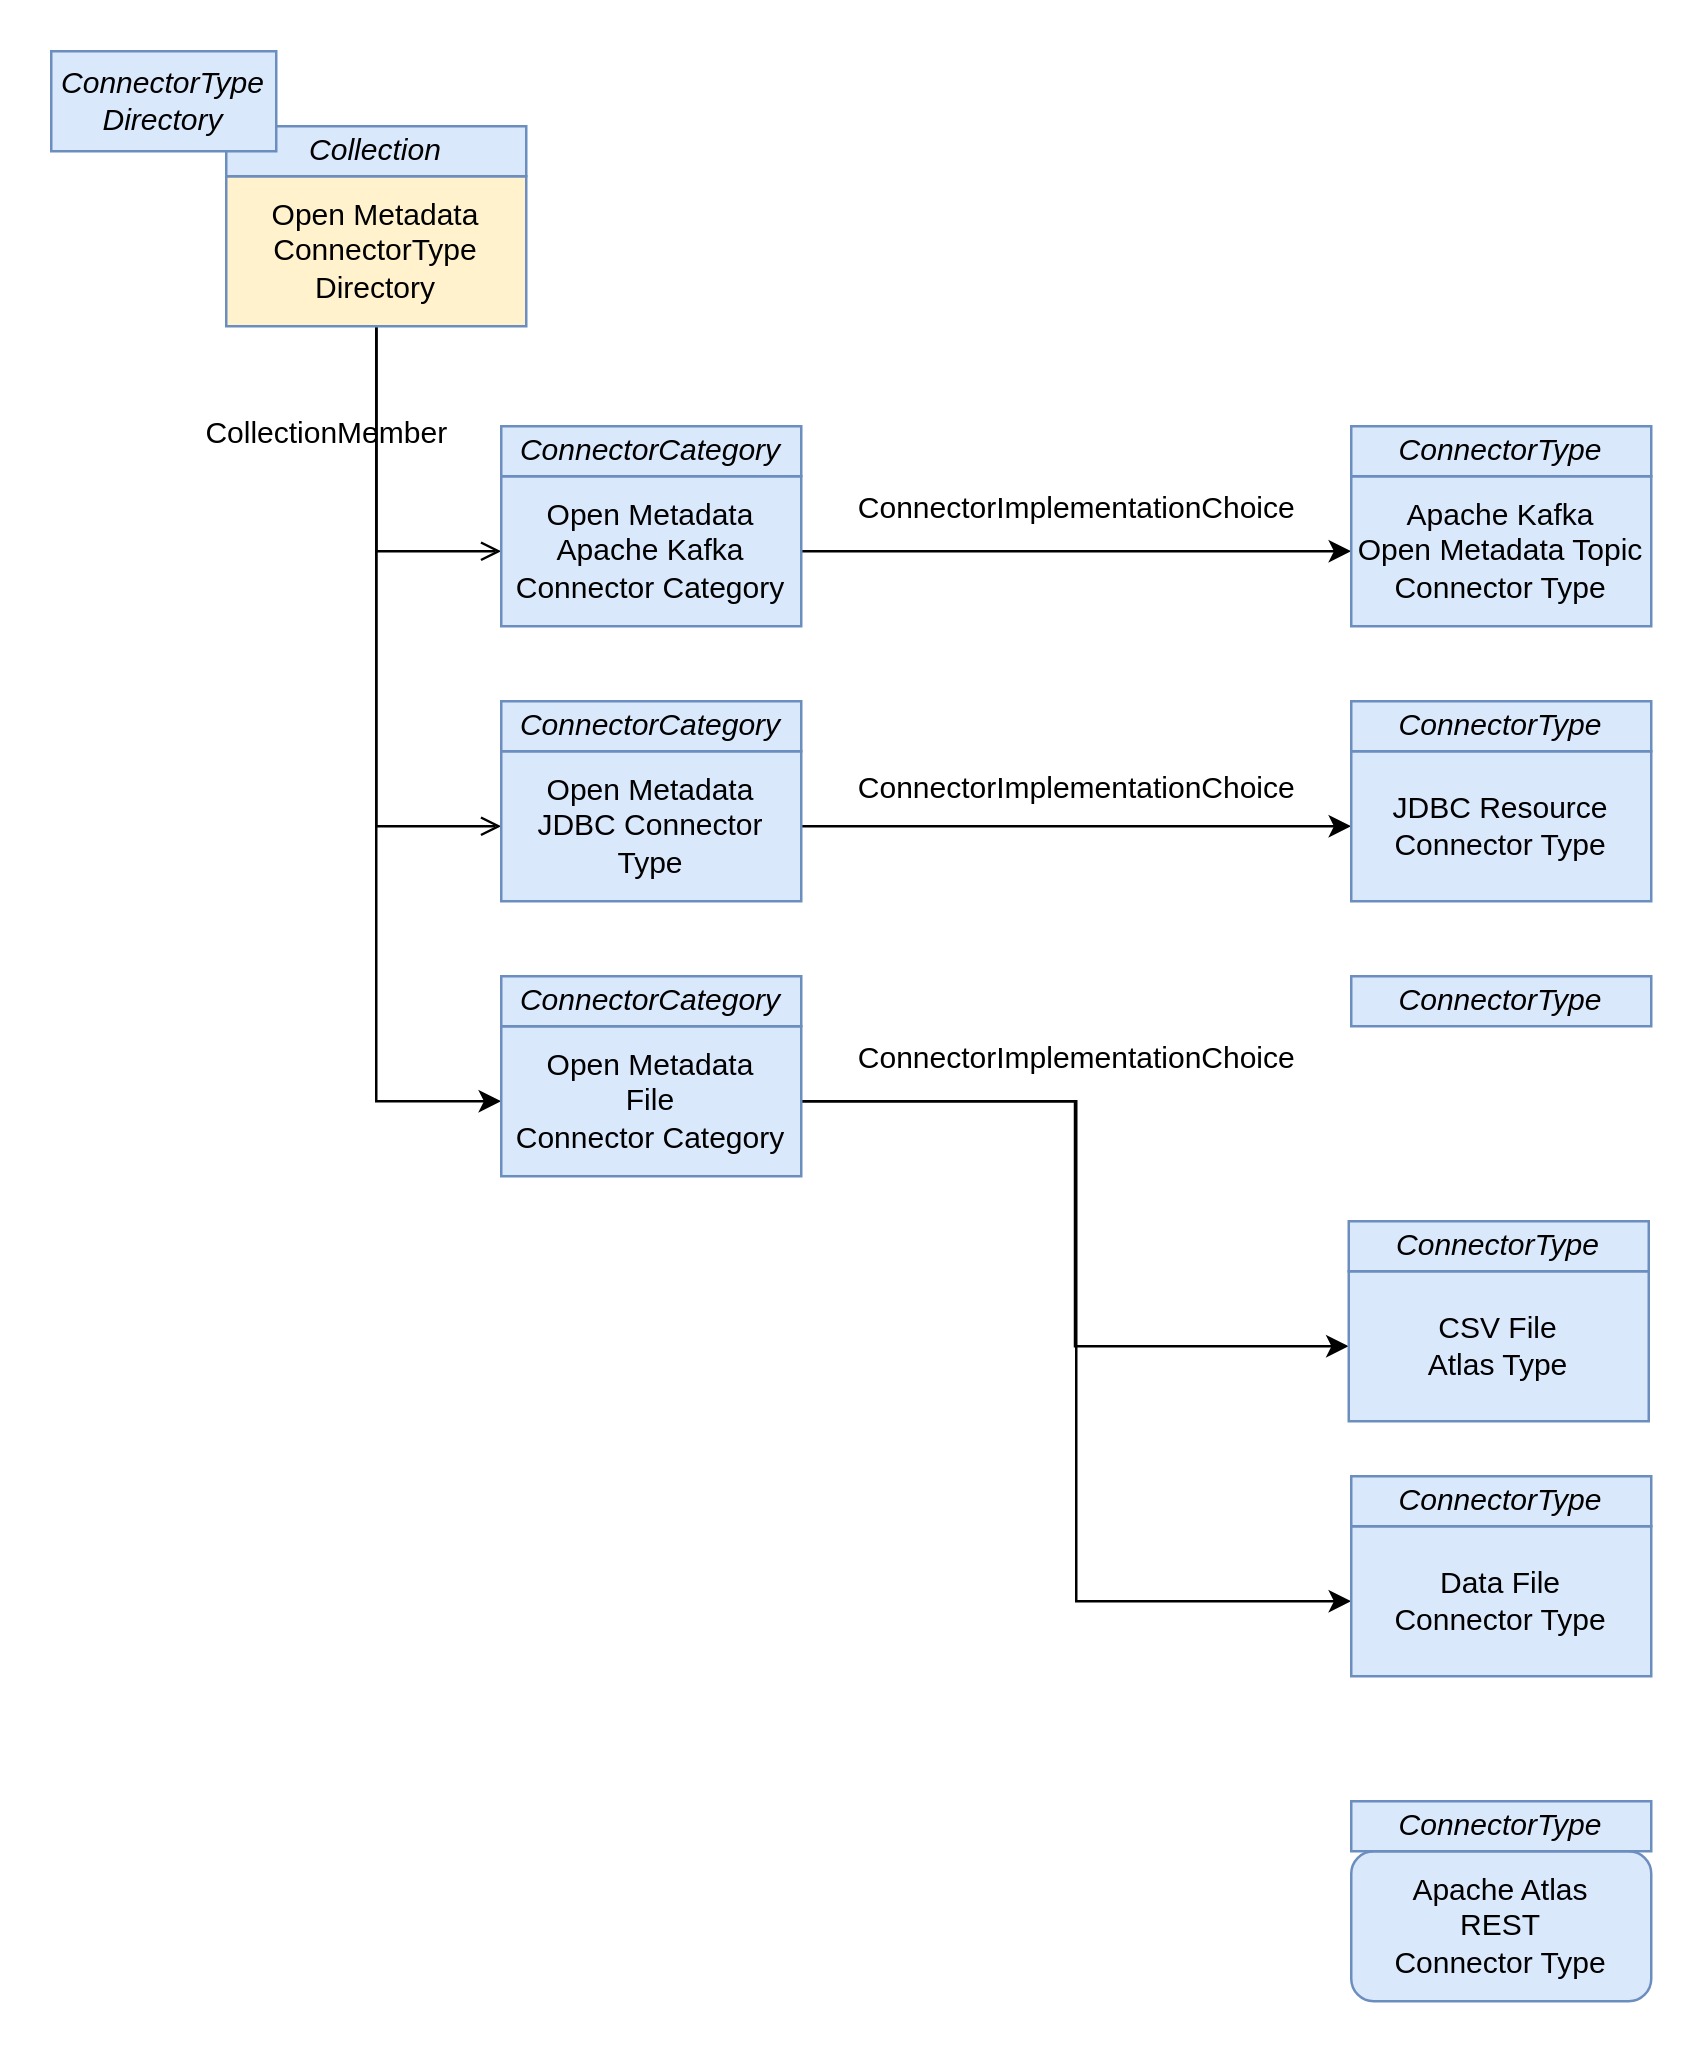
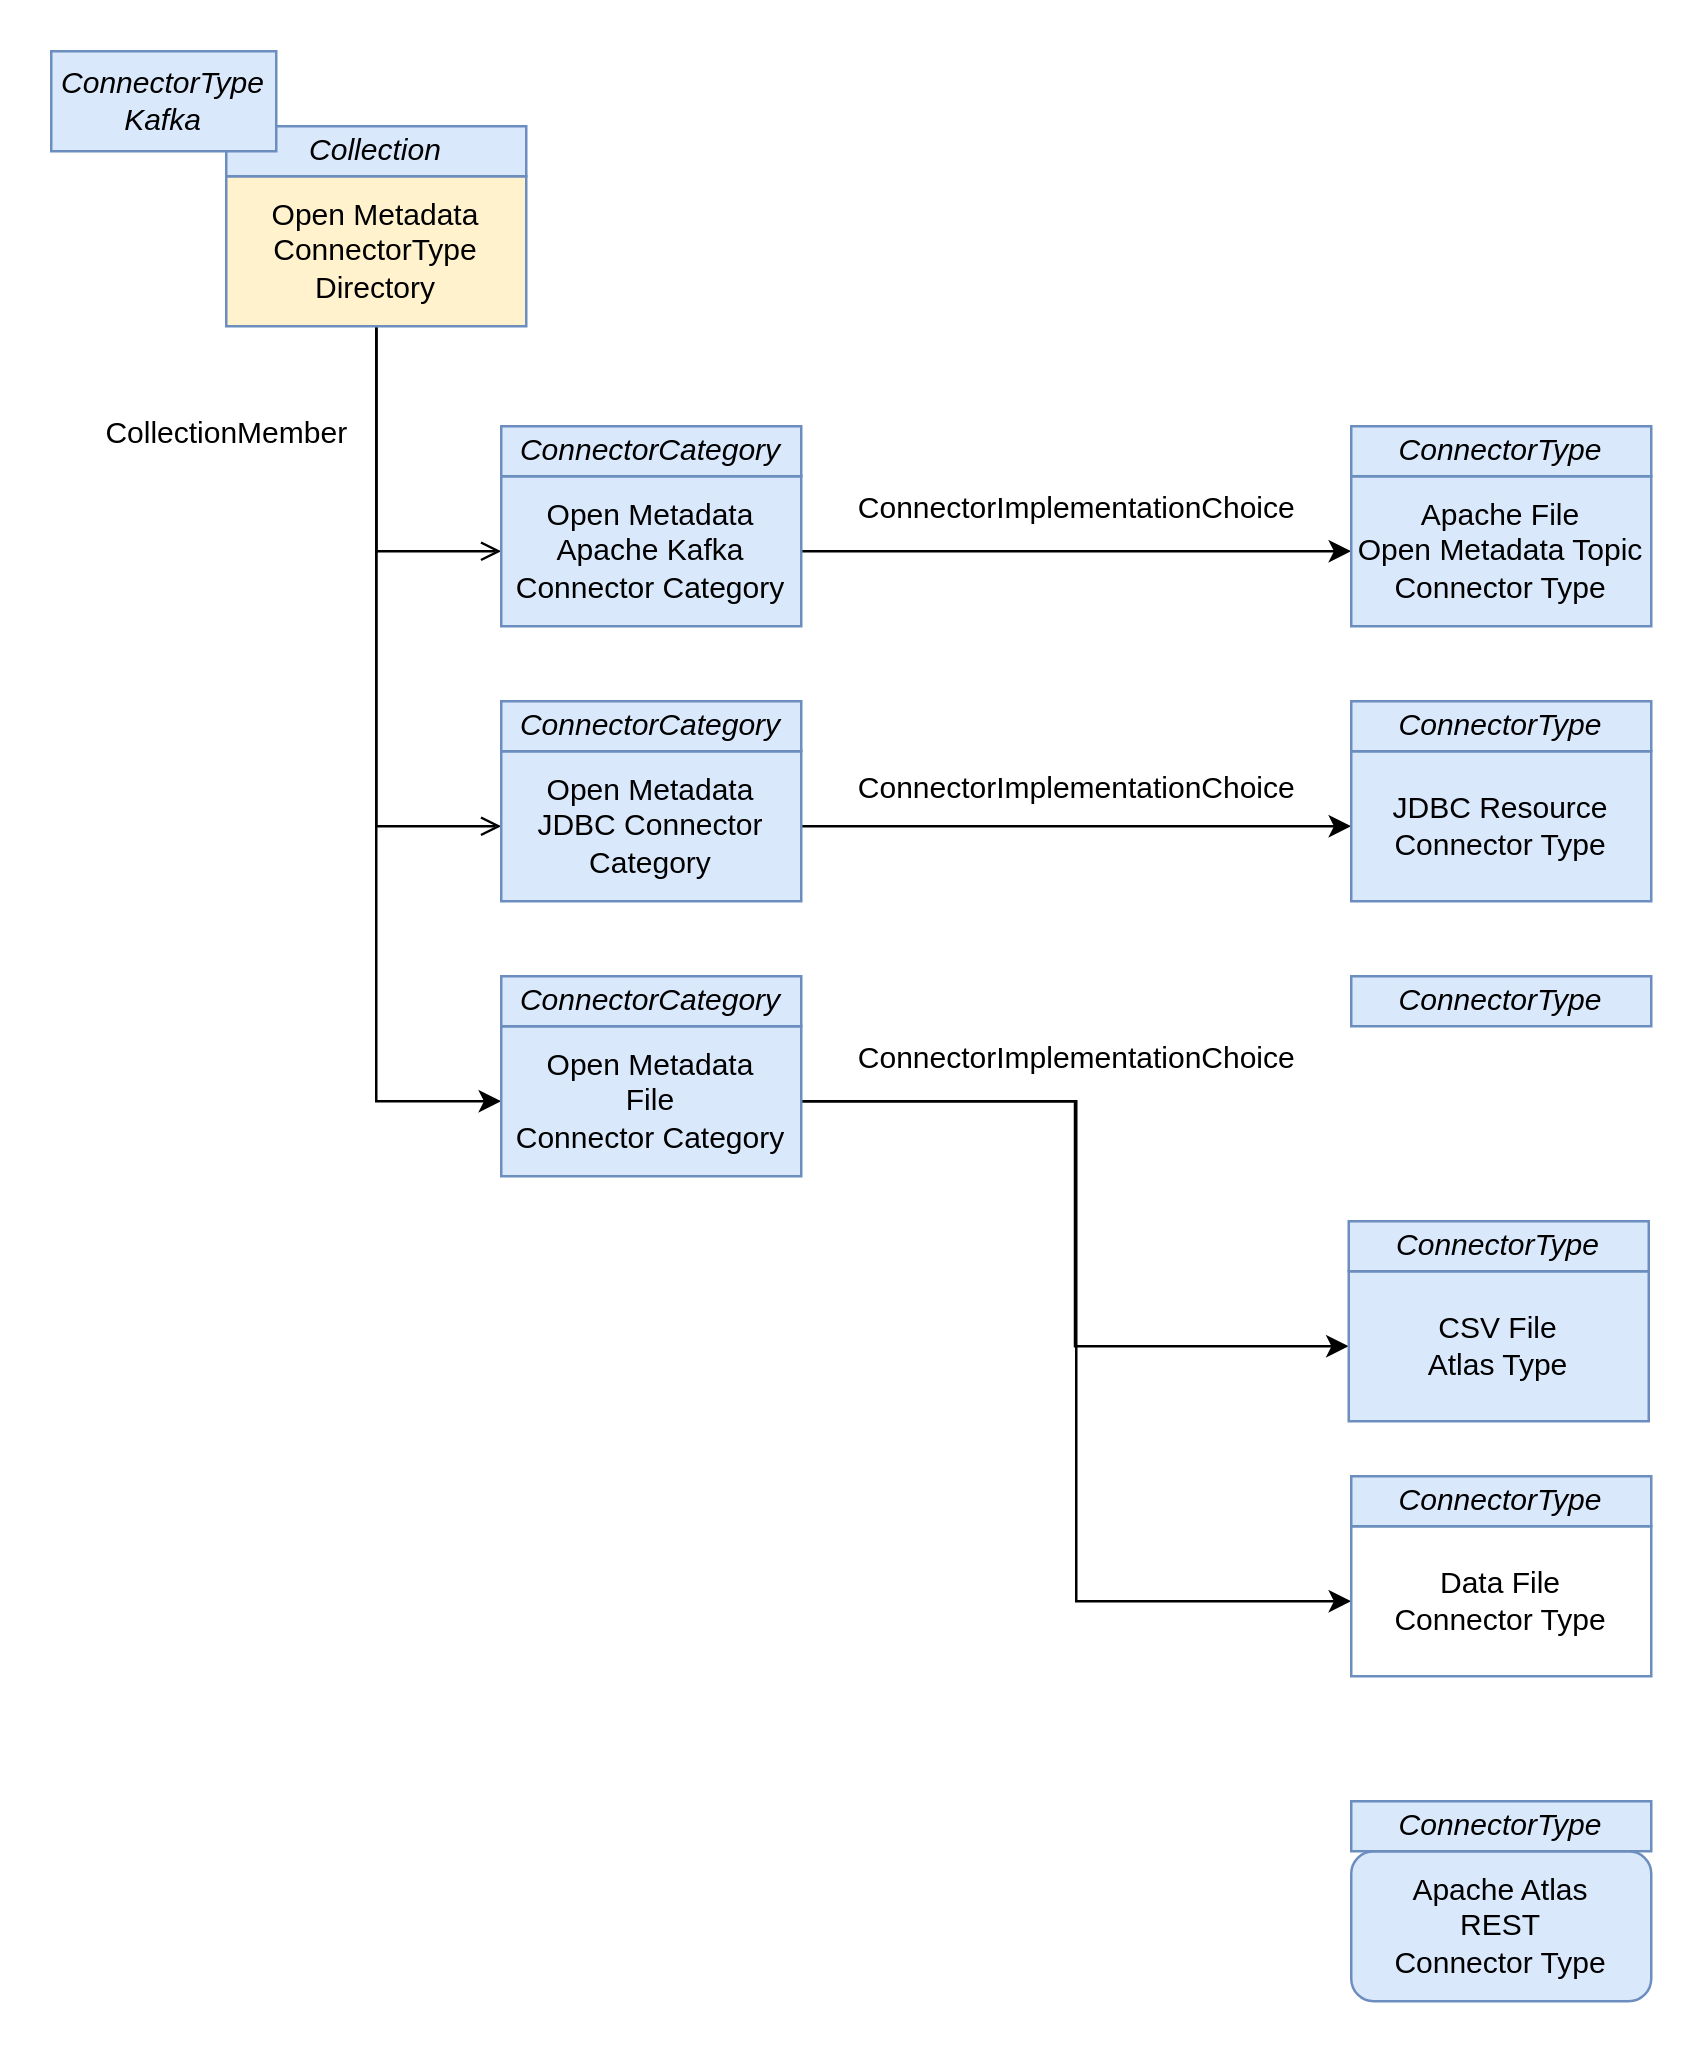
  <mxCell id="0" />
  <mxCell id="1" parent="0" />
  <mxCell id="2" style="edgeStyle=orthogonalEdgeStyle;rounded=0;orthogonalLoop=1;jettySize=auto;html=1;exitX=0.5;exitY=1;exitDx=0;exitDy=0;entryX=0;entryY=0.5;entryDx=0;entryDy=0;" parent="1" source="5" target="10" edge="1"><mxGeometry relative="1" as="geometry" /></mxCell>
  <mxCell id="3" style="edgeStyle=orthogonalEdgeStyle;rounded=0;orthogonalLoop=1;jettySize=auto;html=1;exitX=0.5;exitY=1;exitDx=0;exitDy=0;entryX=0;entryY=0.5;entryDx=0;entryDy=0;endArrow=open;" parent="1" source="5" target="14" edge="1"><mxGeometry relative="1" as="geometry" /></mxCell>
  <mxCell id="4" style="edgeStyle=orthogonalEdgeStyle;rounded=0;orthogonalLoop=1;jettySize=auto;html=1;exitX=0.5;exitY=1;exitDx=0;exitDy=0;entryX=0;entryY=0.5;entryDx=0;entryDy=0;endArrow=open;" parent="1" source="5" target="17" edge="1"><mxGeometry relative="1" as="geometry" /></mxCell>
  <mxCell id="5" value="Open Metadata&lt;br&gt;ConnectorType&lt;br&gt;Directory" style="rounded=0;whiteSpace=wrap;html=1;fillColor=#fff2cc;strokeColor=#6c8ebf;" parent="1" vertex="1"><mxGeometry x="90" y="70" width="120" height="60" as="geometry" /></mxCell>
  <mxCell id="6" value="Collection" style="rounded=0;whiteSpace=wrap;html=1;fontStyle=2;fillColor=#dae8fc;strokeColor=#6c8ebf;" parent="1" vertex="1"><mxGeometry x="90" y="50" width="120" height="20" as="geometry" /></mxCell>
- <mxCell id="7" value="ConnectorType&lt;br&gt;Directory" style="rounded=0;whiteSpace=wrap;html=1;fontStyle=2;fillColor=#dae8fc;strokeColor=#6c8ebf;" parent="1" vertex="1"><mxGeometry x="20" y="20" width="90" height="40" as="geometry" /></mxCell>
+ <mxCell id="7" value="ConnectorType&lt;br&gt;Kafka" style="rounded=0;whiteSpace=wrap;html=1;fontStyle=2;fillColor=#dae8fc;strokeColor=#6c8ebf;" parent="1" vertex="1"><mxGeometry x="20" y="20" width="90" height="40" as="geometry" /></mxCell>
  <mxCell id="8" style="edgeStyle=orthogonalEdgeStyle;rounded=0;orthogonalLoop=1;jettySize=auto;html=1;exitX=1;exitY=0.5;exitDx=0;exitDy=0;entryX=0;entryY=0.5;entryDx=0;entryDy=0;" parent="1" source="10" target="19" edge="1"><mxGeometry relative="1" as="geometry" /></mxCell>
  <mxCell id="9" style="edgeStyle=orthogonalEdgeStyle;rounded=0;orthogonalLoop=1;jettySize=auto;html=1;exitX=1;exitY=0.5;exitDx=0;exitDy=0;entryX=0;entryY=0.5;entryDx=0;entryDy=0;" parent="1" source="10" target="26" edge="1"><mxGeometry relative="1" as="geometry" /></mxCell>
  <mxCell id="10" value="Open Metadata&lt;br&gt;File&lt;br&gt;Connector Category" style="rounded=0;whiteSpace=wrap;html=1;fillColor=#dae8fc;strokeColor=#6c8ebf;" parent="1" vertex="1"><mxGeometry x="200" y="410" width="120" height="60" as="geometry" /></mxCell>
  <mxCell id="11" value="ConnectorCategory" style="rounded=0;whiteSpace=wrap;html=1;fontStyle=2;fillColor=#dae8fc;strokeColor=#6c8ebf;" parent="1" vertex="1"><mxGeometry x="200" y="390" width="120" height="20" as="geometry" /></mxCell>
- <mxCell id="12" value="CollectionMember" style="text;html=1;align=center;verticalAlign=middle;resizable=0;points=[];autosize=1;strokeColor=none;fillColor=none;" parent="1" vertex="1"><mxGeometry x="70" y="158" width="120" height="30" as="geometry" /></mxCell>
+ <mxCell id="12" value="CollectionMember" style="text;html=1;align=center;verticalAlign=middle;resizable=0;points=[];autosize=1;strokeColor=none;fillColor=none;" parent="1" vertex="1"><mxGeometry x="30" y="158" width="120" height="30" as="geometry" /></mxCell>
  <mxCell id="13" style="edgeStyle=orthogonalEdgeStyle;rounded=0;orthogonalLoop=1;jettySize=auto;html=1;exitX=1;exitY=0.5;exitDx=0;exitDy=0;" parent="1" source="14" target="22" edge="1"><mxGeometry relative="1" as="geometry" /></mxCell>
  <mxCell id="14" value="Open Metadata&lt;br&gt;Apache Kafka Connector Category" style="rounded=0;whiteSpace=wrap;html=1;fillColor=#dae8fc;strokeColor=#6c8ebf;" parent="1" vertex="1"><mxGeometry x="200" y="190" width="120" height="60" as="geometry" /></mxCell>
  <mxCell id="15" value="ConnectorCategory" style="rounded=0;whiteSpace=wrap;html=1;fontStyle=2;fillColor=#dae8fc;strokeColor=#6c8ebf;" parent="1" vertex="1"><mxGeometry x="200" y="170" width="120" height="20" as="geometry" /></mxCell>
  <mxCell id="16" style="edgeStyle=orthogonalEdgeStyle;rounded=0;orthogonalLoop=1;jettySize=auto;html=1;exitX=1;exitY=0.5;exitDx=0;exitDy=0;entryX=0;entryY=0.5;entryDx=0;entryDy=0;" parent="1" source="17" target="24" edge="1"><mxGeometry relative="1" as="geometry" /></mxCell>
- <mxCell id="17" value="Open Metadata&lt;br&gt;JDBC Connector Type" style="rounded=0;whiteSpace=wrap;html=1;fillColor=#dae8fc;strokeColor=#6c8ebf;" parent="1" vertex="1"><mxGeometry x="200" y="300" width="120" height="60" as="geometry" /></mxCell>
+ <mxCell id="17" value="Open Metadata&lt;br&gt;JDBC Connector Category" style="rounded=0;whiteSpace=wrap;html=1;fillColor=#dae8fc;strokeColor=#6c8ebf;" parent="1" vertex="1"><mxGeometry x="200" y="300" width="120" height="60" as="geometry" /></mxCell>
  <mxCell id="18" value="ConnectorCategory" style="rounded=0;whiteSpace=wrap;html=1;fontStyle=2;fillColor=#dae8fc;strokeColor=#6c8ebf;" parent="1" vertex="1"><mxGeometry x="200" y="280" width="120" height="20" as="geometry" /></mxCell>
- <mxCell id="19" value="Data File&lt;br&gt;Connector Type" style="rounded=0;whiteSpace=wrap;html=1;fillColor=#dae8fc;strokeColor=#6c8ebf;" parent="1" vertex="1"><mxGeometry x="540" y="610" width="120" height="60" as="geometry" /></mxCell>
+ <mxCell id="19" value="Data File&lt;br&gt;Connector Type" style="rounded=0;whiteSpace=wrap;html=1;fillColor=#ffffff;strokeColor=#6c8ebf;" parent="1" vertex="1"><mxGeometry x="540" y="610" width="120" height="60" as="geometry" /></mxCell>
  <mxCell id="20" value="ConnectorType" style="rounded=0;whiteSpace=wrap;html=1;fontStyle=2;fillColor=#dae8fc;strokeColor=#6c8ebf;" parent="1" vertex="1"><mxGeometry x="540" y="590" width="120" height="20" as="geometry" /></mxCell>
  <mxCell id="21" value="ConnectorImplementationChoice" style="text;html=1;align=center;verticalAlign=middle;resizable=0;points=[];autosize=1;strokeColor=none;fillColor=none;" parent="1" vertex="1"><mxGeometry x="330" y="408" width="200" height="30" as="geometry" /></mxCell>
- <mxCell id="22" value="Apache Kafka&lt;br&gt;Open Metadata Topic Connector Type" style="rounded=0;whiteSpace=wrap;html=1;fillColor=#dae8fc;strokeColor=#6c8ebf;" parent="1" vertex="1"><mxGeometry x="540" y="190" width="120" height="60" as="geometry" /></mxCell>
+ <mxCell id="22" value="Apache File&lt;br&gt;Open Metadata Topic Connector Type" style="rounded=0;whiteSpace=wrap;html=1;fillColor=#dae8fc;strokeColor=#6c8ebf;" parent="1" vertex="1"><mxGeometry x="540" y="190" width="120" height="60" as="geometry" /></mxCell>
  <mxCell id="23" value="ConnectorType" style="rounded=0;whiteSpace=wrap;html=1;fontStyle=2;fillColor=#dae8fc;strokeColor=#6c8ebf;" parent="1" vertex="1"><mxGeometry x="540" y="170" width="120" height="20" as="geometry" /></mxCell>
  <mxCell id="24" value="JDBC Resource&lt;br&gt;Connector Type" style="rounded=0;whiteSpace=wrap;html=1;fillColor=#dae8fc;strokeColor=#6c8ebf;" parent="1" vertex="1"><mxGeometry x="540" y="300" width="120" height="60" as="geometry" /></mxCell>
  <mxCell id="25" value="ConnectorType" style="rounded=0;whiteSpace=wrap;html=1;fontStyle=2;fillColor=#dae8fc;strokeColor=#6c8ebf;" parent="1" vertex="1"><mxGeometry x="540" y="280" width="120" height="20" as="geometry" /></mxCell>
  <mxCell id="26" value="CSV File&lt;br&gt;Atlas Type" style="rounded=0;whiteSpace=wrap;html=1;fillColor=#dae8fc;strokeColor=#6c8ebf;" parent="1" vertex="1"><mxGeometry x="539" y="508" width="120" height="60" as="geometry" /></mxCell>
  <mxCell id="27" value="ConnectorType" style="rounded=0;whiteSpace=wrap;html=1;fontStyle=2;fillColor=#dae8fc;strokeColor=#6c8ebf;" parent="1" vertex="1"><mxGeometry x="539" y="488" width="120" height="20" as="geometry" /></mxCell>
  <mxCell id="28" value="ConnectorType" style="rounded=0;whiteSpace=wrap;html=1;fontStyle=2;fillColor=#dae8fc;strokeColor=#6c8ebf;" parent="1" vertex="1"><mxGeometry x="540" y="390" width="120" height="20" as="geometry" /></mxCell>
  <mxCell id="29" value="ConnectorImplementationChoice" style="text;html=1;align=center;verticalAlign=middle;resizable=0;points=[];autosize=1;strokeColor=none;fillColor=none;" parent="1" vertex="1"><mxGeometry x="330" y="300" width="200" height="30" as="geometry" /></mxCell>
  <mxCell id="30" value="ConnectorImplementationChoice" style="text;html=1;align=center;verticalAlign=middle;resizable=0;points=[];autosize=1;strokeColor=none;fillColor=none;" parent="1" vertex="1"><mxGeometry x="330" y="188" width="200" height="30" as="geometry" /></mxCell>
  <mxCell id="31" value="Apache Atlas&lt;br&gt;REST&lt;br&gt;Connector Type" style="whiteSpace=wrap;html=1;fillColor=#dae8fc;strokeColor=#6c8ebf;rounded=1;" parent="1" vertex="1"><mxGeometry x="540" y="740" width="120" height="60" as="geometry" /></mxCell>
  <mxCell id="32" value="ConnectorType" style="rounded=0;whiteSpace=wrap;html=1;fontStyle=2;fillColor=#dae8fc;strokeColor=#6c8ebf;" parent="1" vertex="1"><mxGeometry x="540" y="720" width="120" height="20" as="geometry" /></mxCell>
